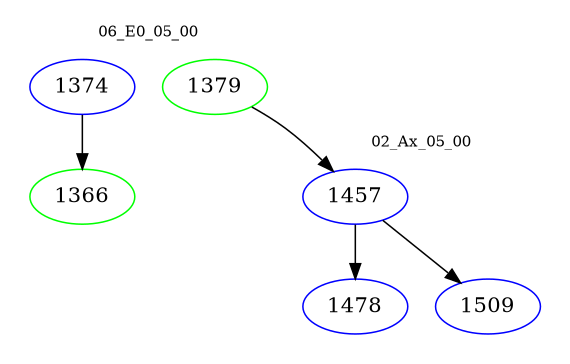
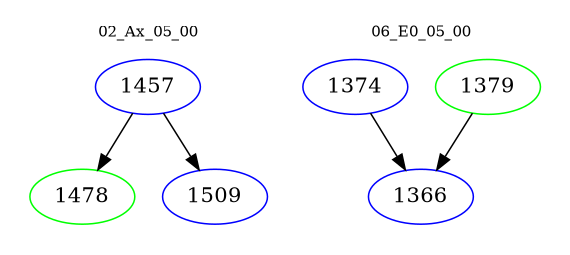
  digraph {
    node [color=blue]
    edge [color=black]
-   n1 [label=1478]
+   n1 [color=green label=1478]
    n2 [label=1457]
    n3 [label=1509]
    n4 [color=green label=1379]
-   n5 [color=green label=1366]
+   n5 [label=1366]
    n6 [label=1374]
    subgraph cluster_1 {
      color=white
      fontsize=10
      label="02_Ax_05_00"
      n1
      n2
      n3
    }
    subgraph cluster_2 {
      color=white
      fontsize=10
      label="06_E0_05_00"
      n4
      n5
      n6
    }
    n2 -> n1
    n2 -> n3
-   n4 -> n2
+   n4 -> n5
    n6 -> n5
  }
